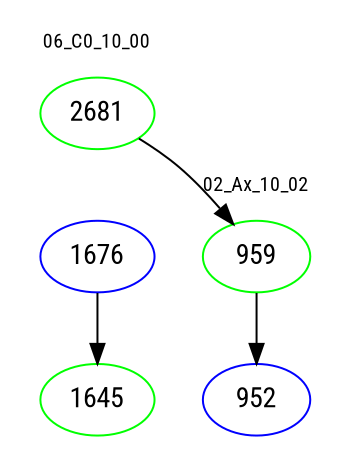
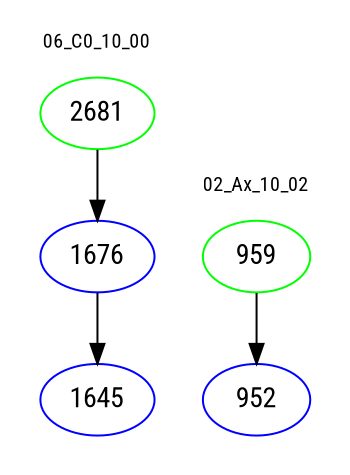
  digraph {
    fontname="Roboto Condensed"
    node [color=blue fontname="Roboto Condensed"]
    edge [color=black fontname="Roboto Condensed"]
    n1 [color=green label=959]
    n2 [label=952]
    n3 [color=green label=2681]
    n4 [label=1676]
-   n5 [color=green label=1645]
+   n5 [label=1645]
    subgraph cluster_1 {
      color=white
      fontsize=10
      label="02_Ax_10_02"
      n1
      n2
    }
    subgraph cluster_2 {
      color=white
      fontsize=10
      label="06_C0_10_00"
      n3
      n4
      n5
    }
    n1 -> n2
-   n3 -> n1
+   n3 -> n4
    n4 -> n5
  }
